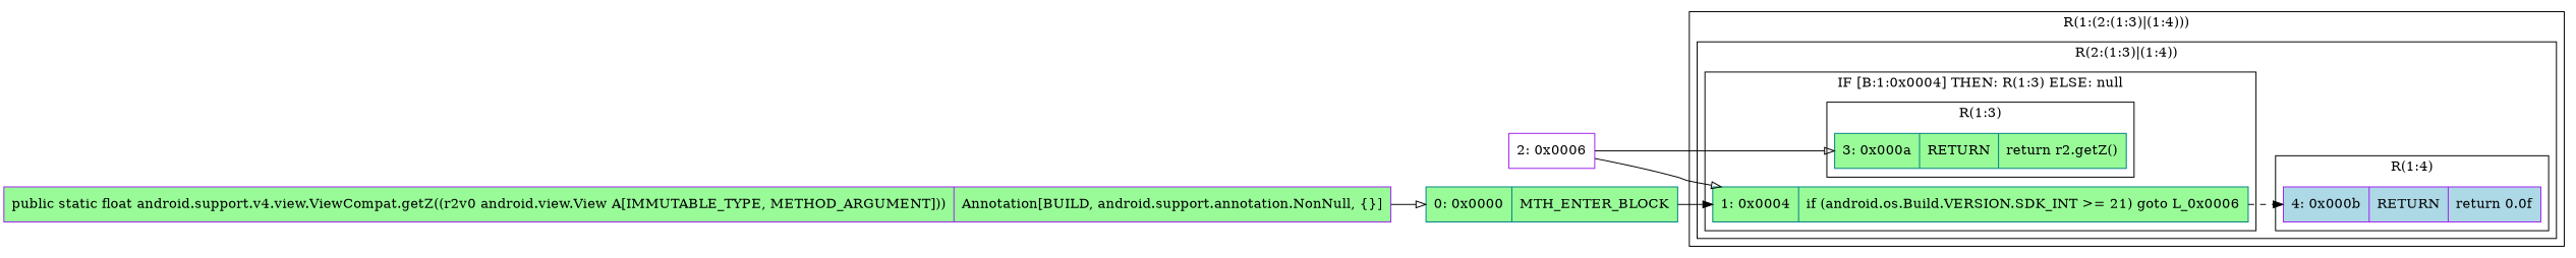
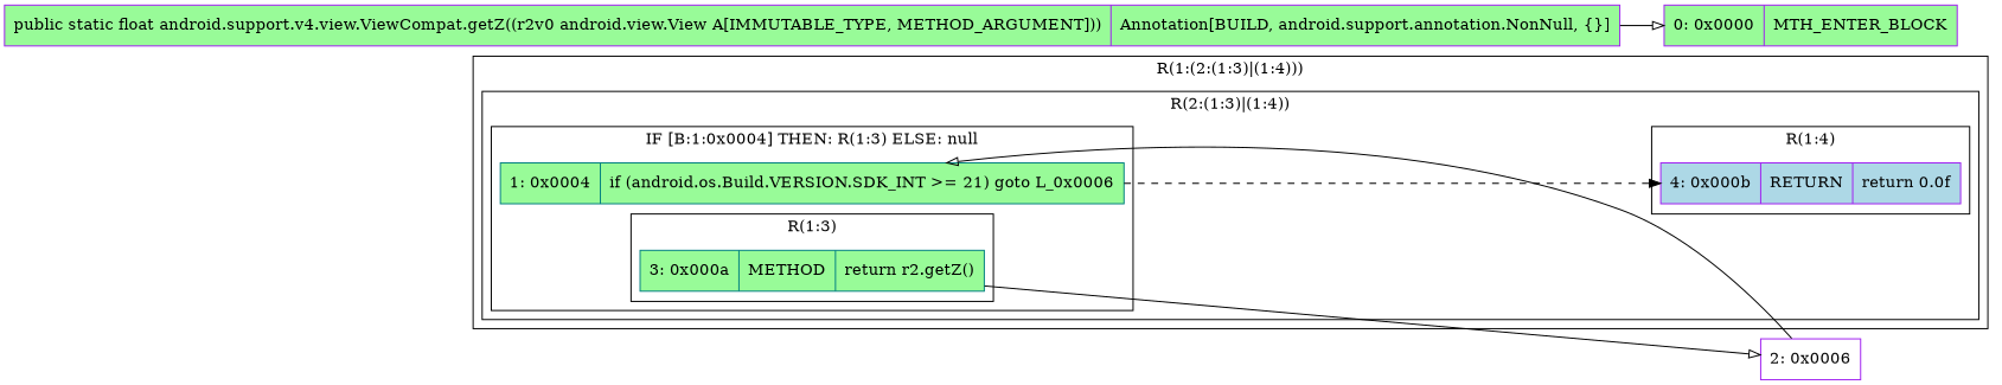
  digraph {
    rankdir=LR
    node [color=teal fillcolor=palegreen shape=record style=filled]
    edge [arrowhead=onormal]
-   n1 [label="{3\:\ 0x000a|RETURN\l|return r2.getZ()\l}"]
+   n1 [label="{3\:\ 0x000a|METHOD\l|return r2.getZ()\l}"]
    n2 [label="{1\:\ 0x0004|if (android.os.Build.VERSION.SDK_INT \>= 21) goto L_0x0006\l}"]
    n3 [color=purple fillcolor=lightblue label="{4\:\ 0x000b|RETURN\l|return 0.0f\l}"]
    n4 [color=purple fillcolor=white label="{2\:\ 0x0006}"]
-   n5 [label="{0\:\ 0x0000|MTH_ENTER_BLOCK\l}"]
+   n5 [color=purple label="{0\:\ 0x0000|MTH_ENTER_BLOCK\l}"]
    n6 [color=purple label="{public static float android.support.v4.view.ViewCompat.getZ((r2v0 android.view.View A[IMMUTABLE_TYPE, METHOD_ARGUMENT]))  | Annotation[BUILD, android.support.annotation.NonNull, \{\}]\l}"]
    subgraph cluster_1 {
      label="R(1:(2:(1:3)|(1:4)))"
      subgraph cluster_2 {
        label="R(2:(1:3)|(1:4))"
        subgraph cluster_3 {
          label="IF [B:1:0x0004] THEN: R(1:3) ELSE: null"
          n2
          subgraph cluster_4 {
            label="R(1:3)"
            n1
          }
        }
        subgraph cluster_5 {
          label="R(1:4)"
          n3
        }
      }
    }
    n2 -> n3 [arrowhead=normal style=dashed]
-   n4 -> n1
+   n1 -> n4
    n4 -> n2
-   n5 -> n2 [arrowhead=normal]
    n6 -> n5
  }
